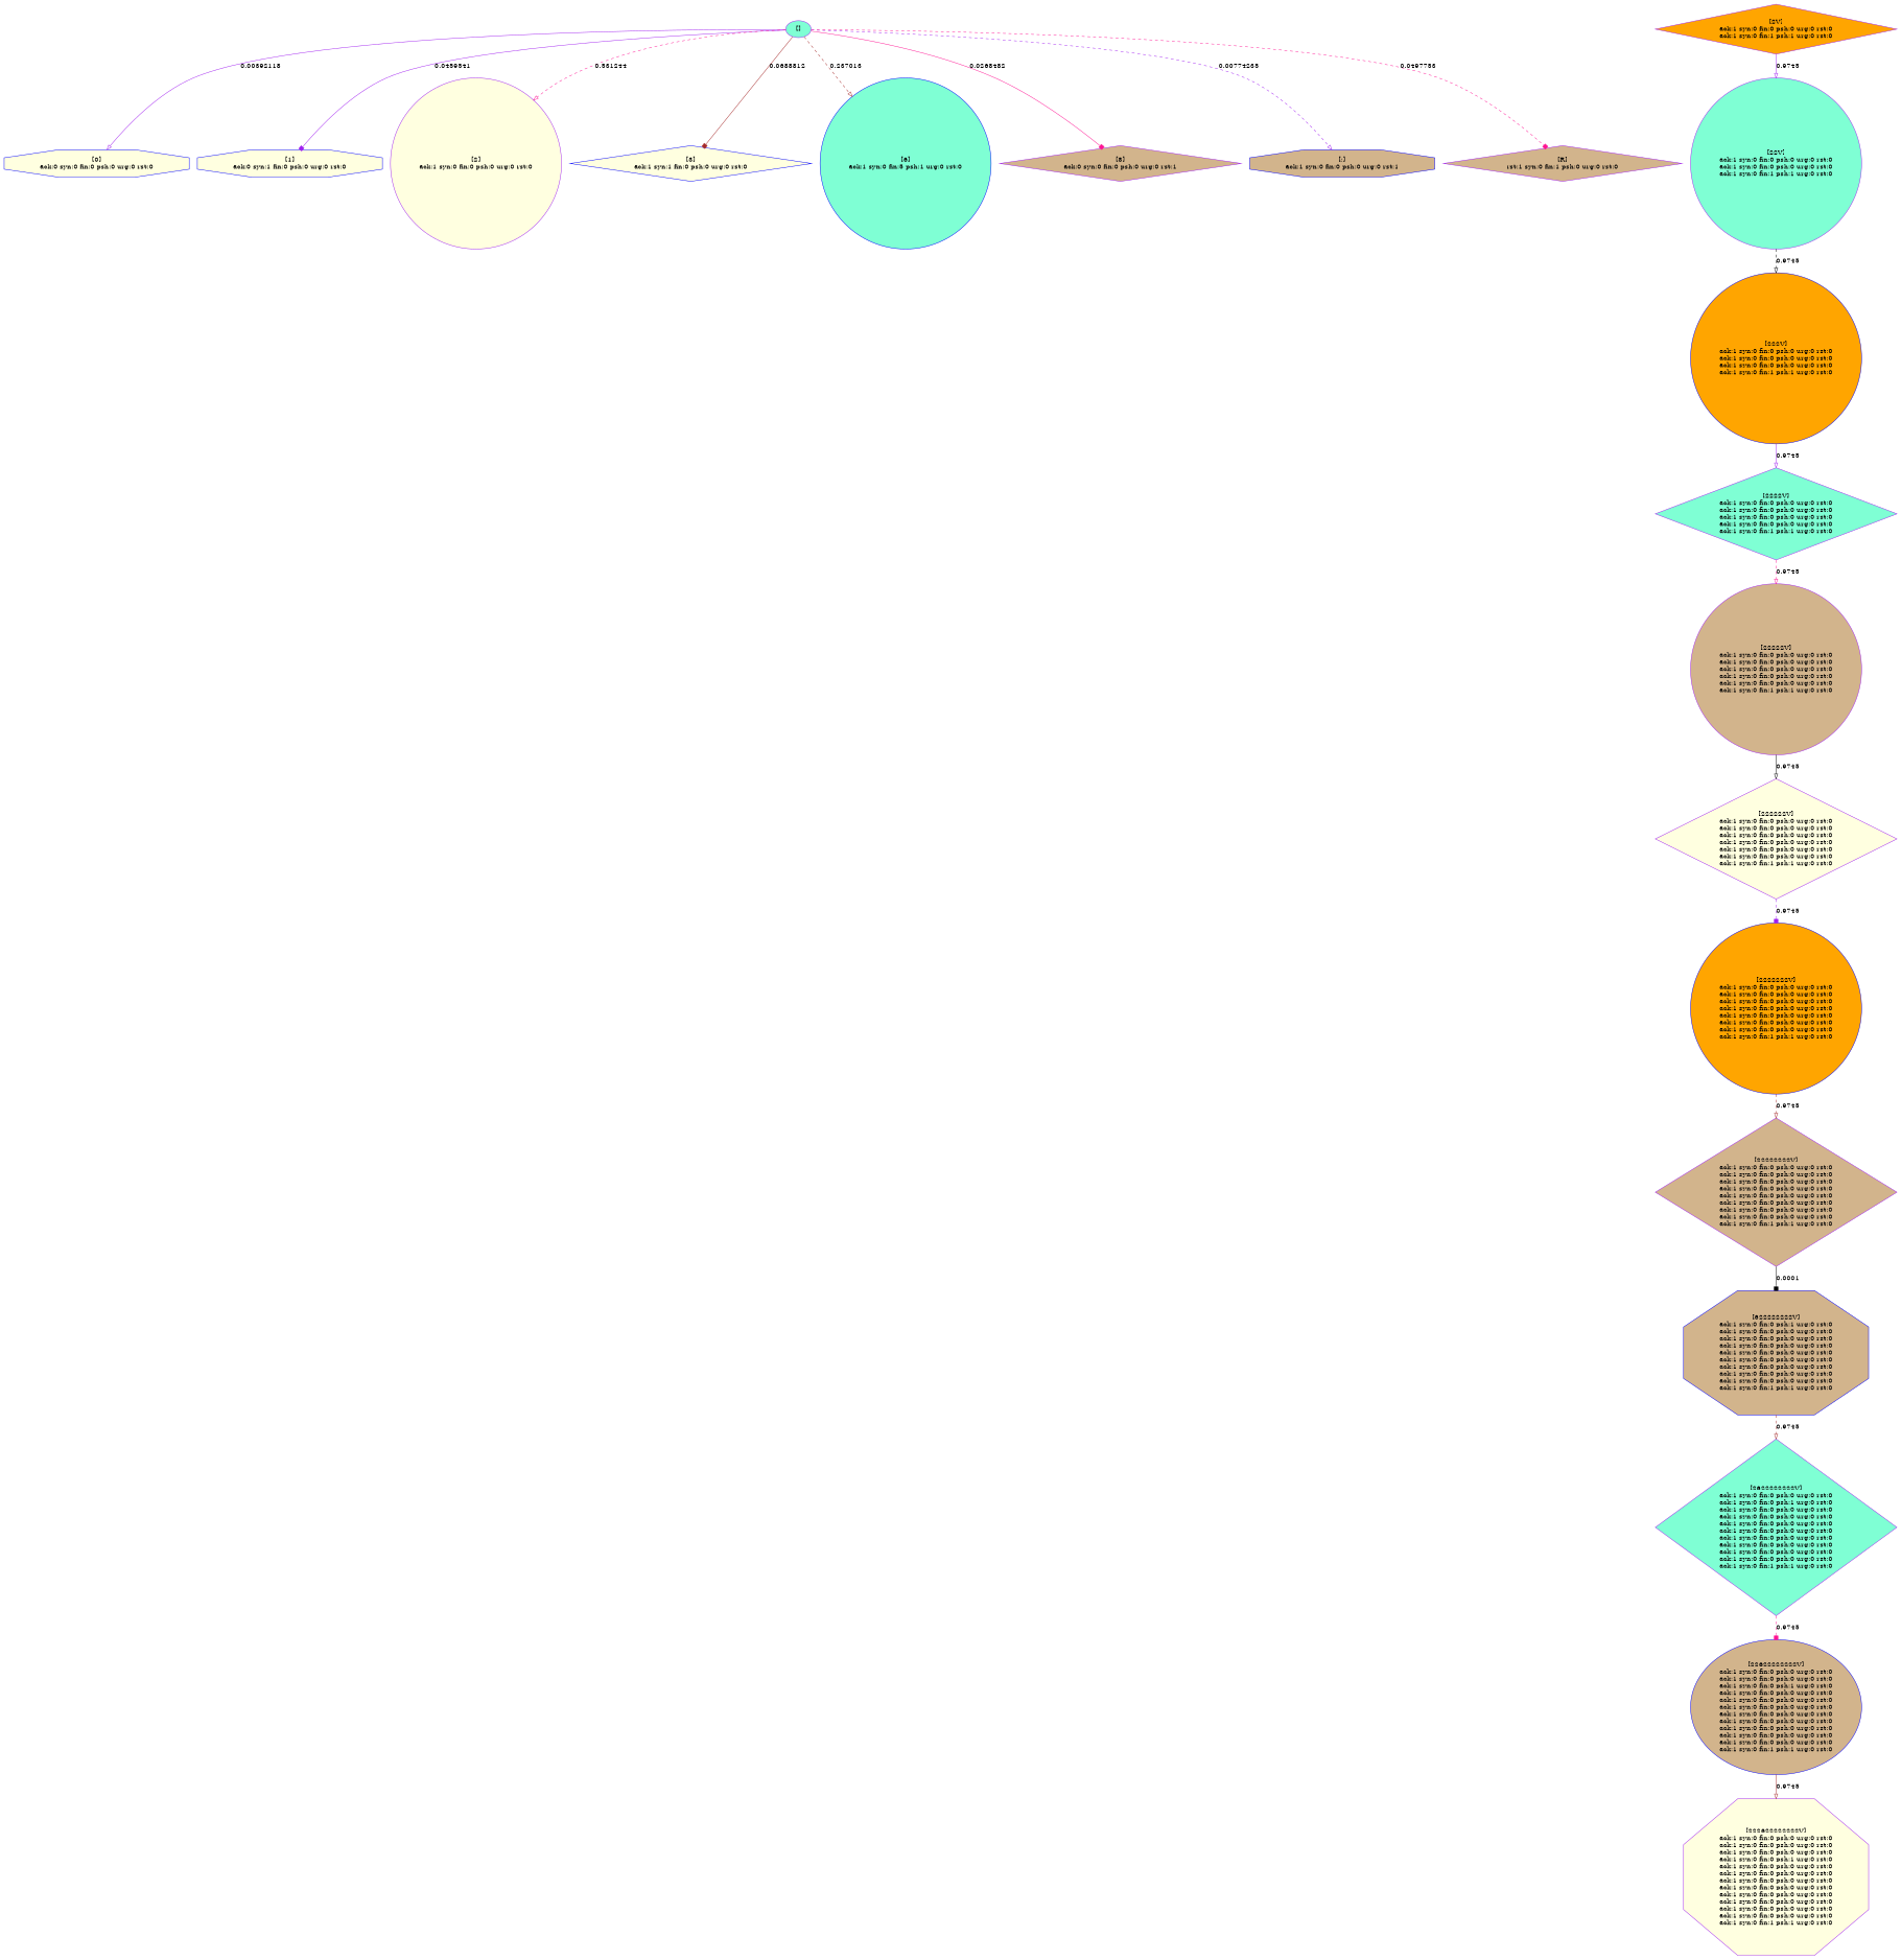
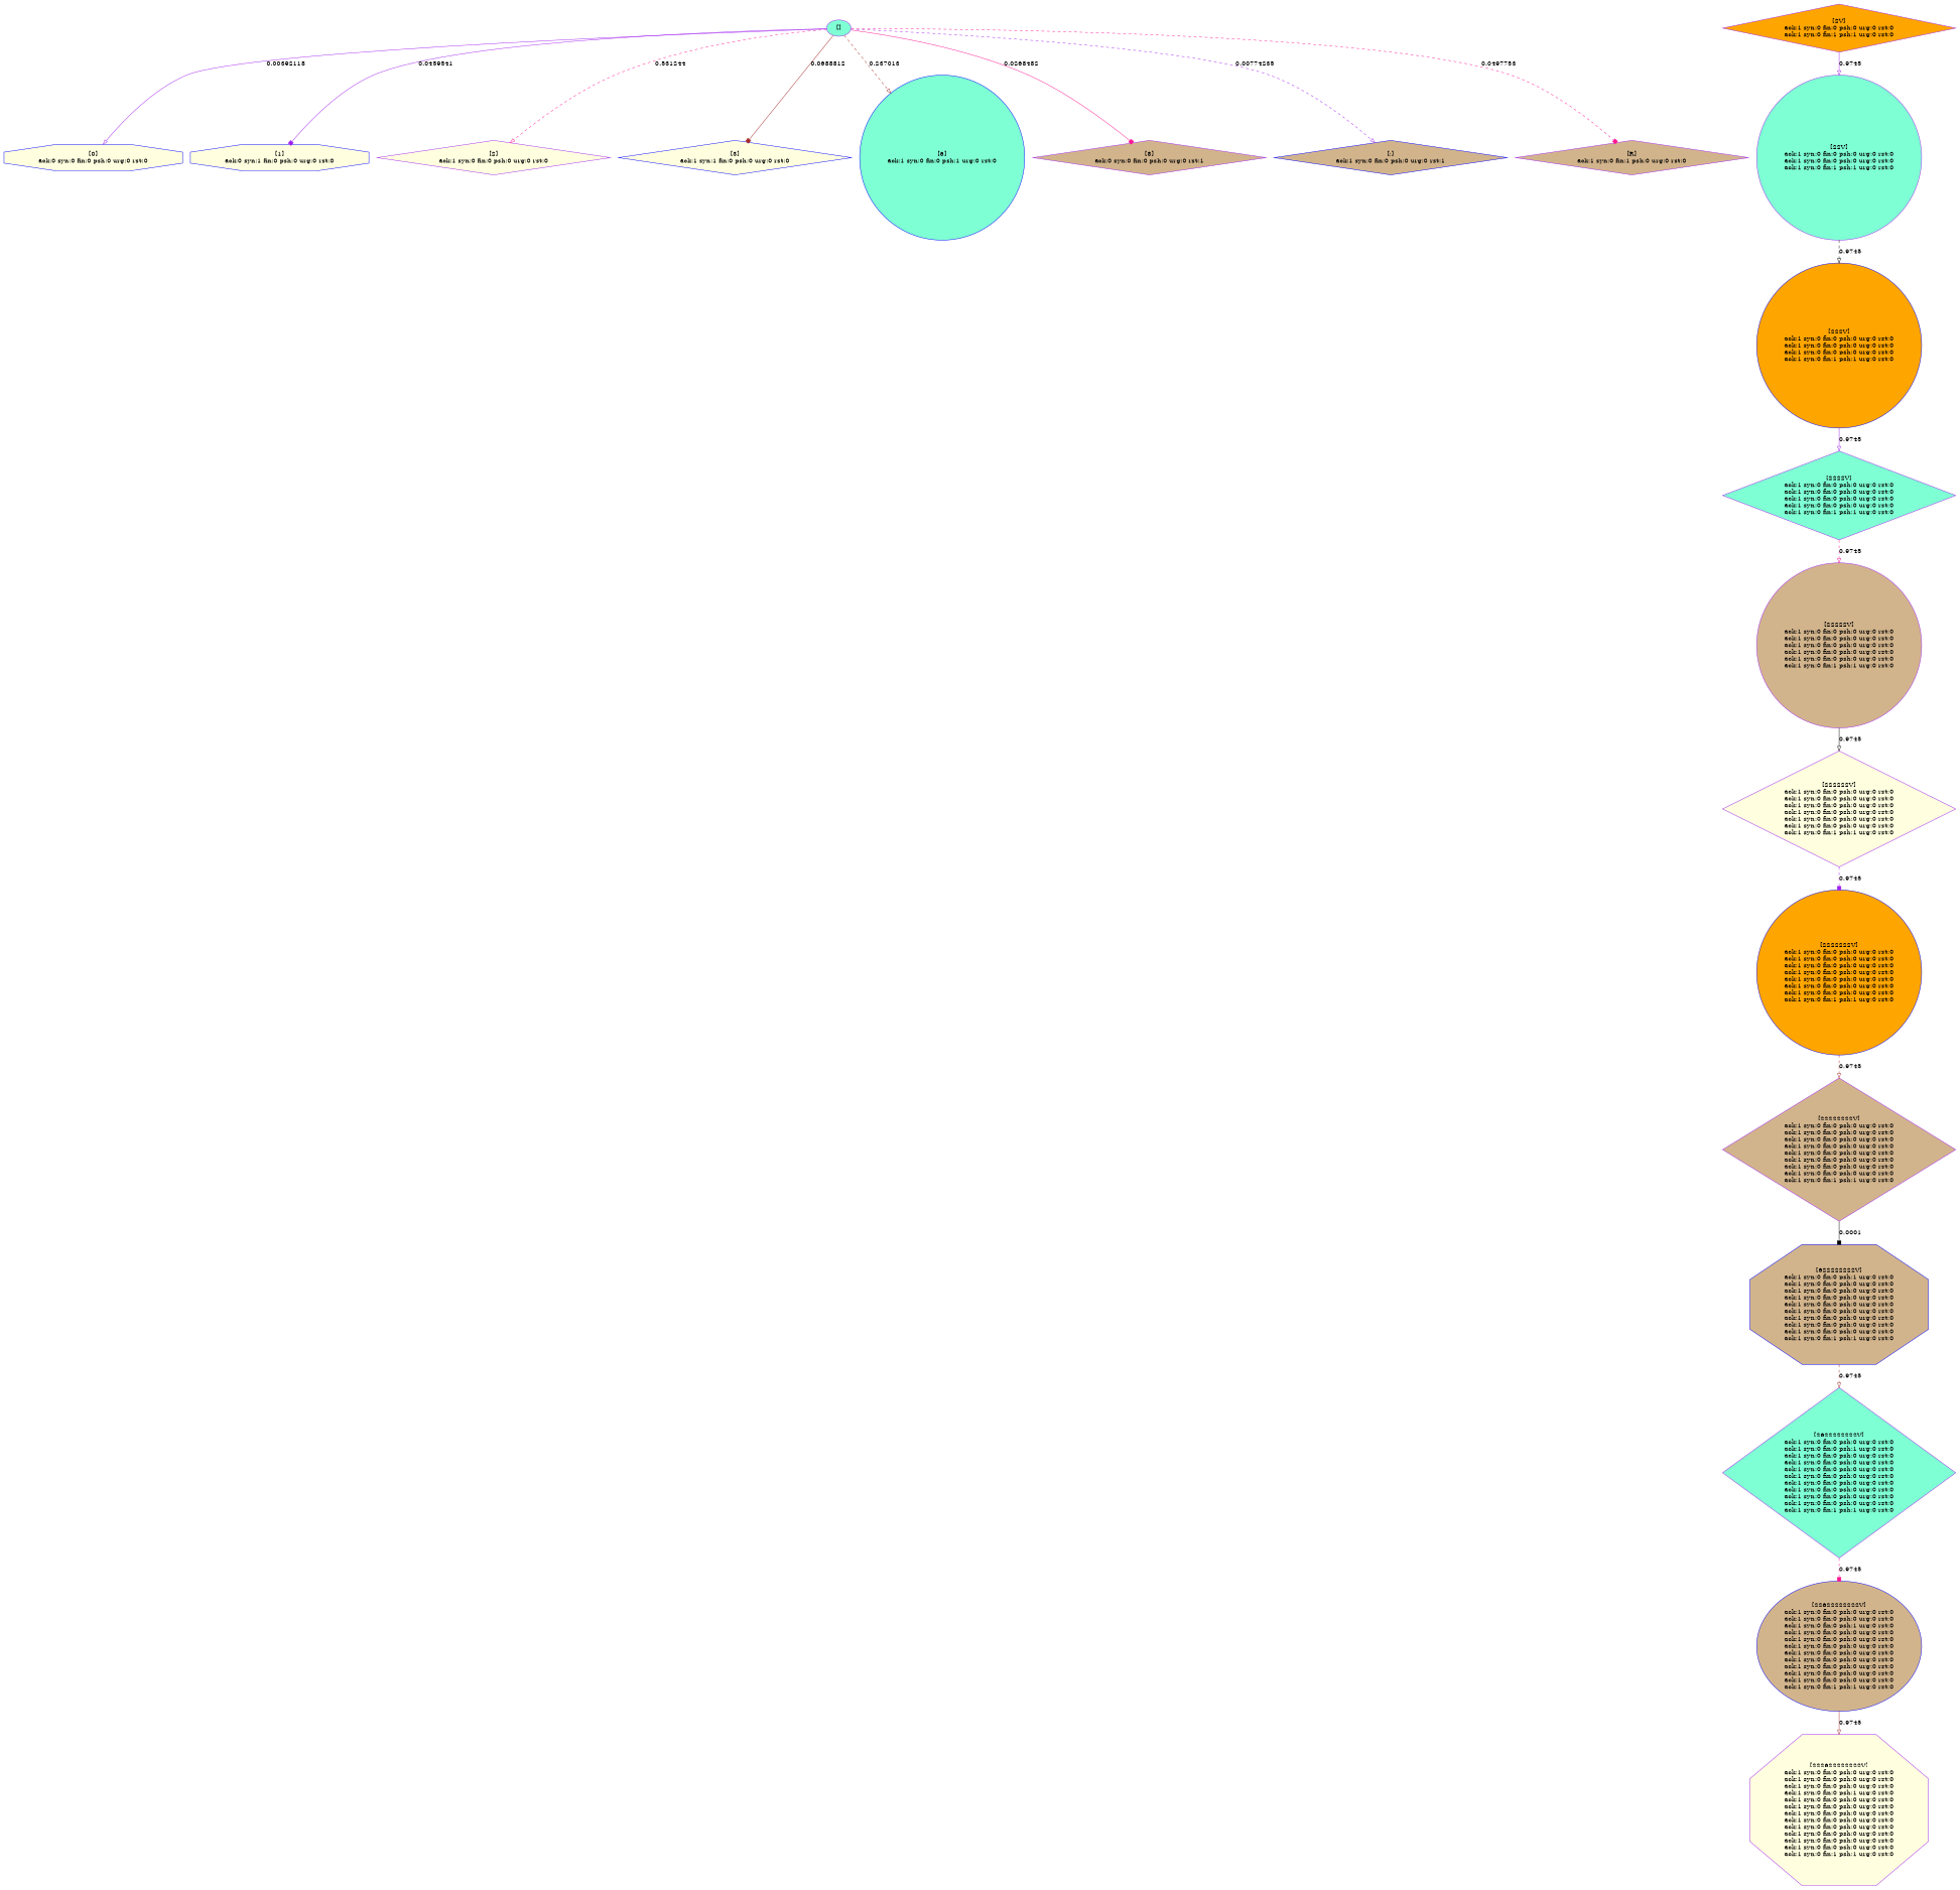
  digraph {
    fontname="DejaVu Serif"
    node [color=purple fillcolor=tan fontname="DejaVu Serif" shape=diamond style=filled]
    edge [arrowhead=onormal color=purple fontname="DejaVu Serif" style=dashed]
    n1 [fillcolor=aquamarine label="[]\n" shape=ellipse]
    n2 [color=blue fillcolor=lightyellow label="[0]\nack:0 syn:0 fin:0 psh:0 urg:0 rst:0\n" shape=octagon]
    n3 [color=blue fillcolor=lightyellow label="[1]\nack:0 syn:1 fin:0 psh:0 urg:0 rst:0\n" shape=octagon]
-   n4 [fillcolor=lightyellow label="[2]\nack:1 syn:0 fin:0 psh:0 urg:0 rst:0\n" shape=circle]
+   n4 [fillcolor=lightyellow label="[2]\nack:1 syn:0 fin:0 psh:0 urg:0 rst:0\n"]
    n5 [color=blue fillcolor=lightyellow label="[3]\nack:1 syn:1 fin:0 psh:0 urg:0 rst:0\n"]
-   n6 [color=blue fillcolor=aquamarine label="[6]\nack:1 syn:0 fin:5 psh:1 urg:0 rst:0\n" shape=circle]
+   n6 [color=blue fillcolor=aquamarine label="[6]\nack:1 syn:0 fin:0 psh:1 urg:0 rst:0\n" shape=circle]
    n7 [label="[8]\nack:0 syn:0 fin:0 psh:0 urg:0 rst:1\n"]
-   n8 [color=blue label="[:]\nack:1 syn:0 fin:0 psh:0 urg:0 rst:1\n" shape=octagon]
-   n9 [label="[R]\nrst:1 syn:0 fin:1 psh:0 urg:0 rst:0\n"]
+   n8 [color=blue label="[:]\nack:1 syn:0 fin:0 psh:0 urg:0 rst:1\n"]
+   n9 [label="[R]\nack:1 syn:0 fin:1 psh:0 urg:0 rst:0\n"]
    n10 [fillcolor=orange label="[2V]\nack:1 syn:0 fin:0 psh:0 urg:0 rst:0\nack:1 syn:0 fin:1 psh:1 urg:0 rst:0\n"]
    n11 [fillcolor=aquamarine label="[22V]\nack:1 syn:0 fin:0 psh:0 urg:0 rst:0\nack:1 syn:0 fin:0 psh:0 urg:0 rst:0\nack:1 syn:0 fin:1 psh:1 urg:0 rst:0\n" shape=circle]
    n12 [color=blue fillcolor=orange label="[222V]\nack:1 syn:0 fin:0 psh:0 urg:0 rst:0\nack:1 syn:0 fin:0 psh:0 urg:0 rst:0\nack:1 syn:0 fin:0 psh:0 urg:0 rst:0\nack:1 syn:0 fin:1 psh:1 urg:0 rst:0\n" shape=circle]
    n13 [fillcolor=aquamarine label="[2222V]\nack:1 syn:0 fin:0 psh:0 urg:0 rst:0\nack:1 syn:0 fin:0 psh:0 urg:0 rst:0\nack:1 syn:0 fin:0 psh:0 urg:0 rst:0\nack:1 syn:0 fin:0 psh:0 urg:0 rst:0\nack:1 syn:0 fin:1 psh:1 urg:0 rst:0\n"]
    n14 [label="[22222V]\nack:1 syn:0 fin:0 psh:0 urg:0 rst:0\nack:1 syn:0 fin:0 psh:0 urg:0 rst:0\nack:1 syn:0 fin:0 psh:0 urg:0 rst:0\nack:1 syn:0 fin:0 psh:0 urg:0 rst:0\nack:1 syn:0 fin:0 psh:0 urg:0 rst:0\nack:1 syn:0 fin:1 psh:1 urg:0 rst:0\n" shape=circle]
    n15 [fillcolor=lightyellow label="[222222V]\nack:1 syn:0 fin:0 psh:0 urg:0 rst:0\nack:1 syn:0 fin:0 psh:0 urg:0 rst:0\nack:1 syn:0 fin:0 psh:0 urg:0 rst:0\nack:1 syn:0 fin:0 psh:0 urg:0 rst:0\nack:1 syn:0 fin:0 psh:0 urg:0 rst:0\nack:1 syn:0 fin:0 psh:0 urg:0 rst:0\nack:1 syn:0 fin:1 psh:1 urg:0 rst:0\n"]
    n16 [color=blue fillcolor=orange label="[2222222V]\nack:1 syn:0 fin:0 psh:0 urg:0 rst:0\nack:1 syn:0 fin:0 psh:0 urg:0 rst:0\nack:1 syn:0 fin:0 psh:0 urg:0 rst:0\nack:1 syn:0 fin:0 psh:0 urg:0 rst:0\nack:1 syn:0 fin:0 psh:0 urg:0 rst:0\nack:1 syn:0 fin:0 psh:0 urg:0 rst:0\nack:1 syn:0 fin:0 psh:0 urg:0 rst:0\nack:1 syn:0 fin:1 psh:1 urg:0 rst:0\n" shape=circle]
    n17 [label="[22222222V]\nack:1 syn:0 fin:0 psh:0 urg:0 rst:0\nack:1 syn:0 fin:0 psh:0 urg:0 rst:0\nack:1 syn:0 fin:0 psh:0 urg:0 rst:0\nack:1 syn:0 fin:0 psh:0 urg:0 rst:0\nack:1 syn:0 fin:0 psh:0 urg:0 rst:0\nack:1 syn:0 fin:0 psh:0 urg:0 rst:0\nack:1 syn:0 fin:0 psh:0 urg:0 rst:0\nack:1 syn:0 fin:0 psh:0 urg:0 rst:0\nack:1 syn:0 fin:1 psh:1 urg:0 rst:0\n"]
    n18 [color=blue label="[622222222V]\nack:1 syn:0 fin:0 psh:1 urg:0 rst:0\nack:1 syn:0 fin:0 psh:0 urg:0 rst:0\nack:1 syn:0 fin:0 psh:0 urg:0 rst:0\nack:1 syn:0 fin:0 psh:0 urg:0 rst:0\nack:1 syn:0 fin:0 psh:0 urg:0 rst:0\nack:1 syn:0 fin:0 psh:0 urg:0 rst:0\nack:1 syn:0 fin:0 psh:0 urg:0 rst:0\nack:1 syn:0 fin:0 psh:0 urg:0 rst:0\nack:1 syn:0 fin:0 psh:0 urg:0 rst:0\nack:1 syn:0 fin:1 psh:1 urg:0 rst:0\n" shape=octagon]
    n19 [fillcolor=aquamarine label="[2622222222V]\nack:1 syn:0 fin:0 psh:0 urg:0 rst:0\nack:1 syn:0 fin:0 psh:1 urg:0 rst:0\nack:1 syn:0 fin:0 psh:0 urg:0 rst:0\nack:1 syn:0 fin:0 psh:0 urg:0 rst:0\nack:1 syn:0 fin:0 psh:0 urg:0 rst:0\nack:1 syn:0 fin:0 psh:0 urg:0 rst:0\nack:1 syn:0 fin:0 psh:0 urg:0 rst:0\nack:1 syn:0 fin:0 psh:0 urg:0 rst:0\nack:1 syn:0 fin:0 psh:0 urg:0 rst:0\nack:1 syn:0 fin:0 psh:0 urg:0 rst:0\nack:1 syn:0 fin:1 psh:1 urg:0 rst:0\n"]
    n20 [color=blue label="[22622222222V]\nack:1 syn:0 fin:0 psh:0 urg:0 rst:0\nack:1 syn:0 fin:0 psh:0 urg:0 rst:0\nack:1 syn:0 fin:0 psh:1 urg:0 rst:0\nack:1 syn:0 fin:0 psh:0 urg:0 rst:0\nack:1 syn:0 fin:0 psh:0 urg:0 rst:0\nack:1 syn:0 fin:0 psh:0 urg:0 rst:0\nack:1 syn:0 fin:0 psh:0 urg:0 rst:0\nack:1 syn:0 fin:0 psh:0 urg:0 rst:0\nack:1 syn:0 fin:0 psh:0 urg:0 rst:0\nack:1 syn:0 fin:0 psh:0 urg:0 rst:0\nack:1 syn:0 fin:0 psh:0 urg:0 rst:0\nack:1 syn:0 fin:1 psh:1 urg:0 rst:0\n" shape=ellipse]
    n21 [fillcolor=lightyellow label="[222622222222V]\nack:1 syn:0 fin:0 psh:0 urg:0 rst:0\nack:1 syn:0 fin:0 psh:0 urg:0 rst:0\nack:1 syn:0 fin:0 psh:0 urg:0 rst:0\nack:1 syn:0 fin:0 psh:1 urg:0 rst:0\nack:1 syn:0 fin:0 psh:0 urg:0 rst:0\nack:1 syn:0 fin:0 psh:0 urg:0 rst:0\nack:1 syn:0 fin:0 psh:0 urg:0 rst:0\nack:1 syn:0 fin:0 psh:0 urg:0 rst:0\nack:1 syn:0 fin:0 psh:0 urg:0 rst:0\nack:1 syn:0 fin:0 psh:0 urg:0 rst:0\nack:1 syn:0 fin:0 psh:0 urg:0 rst:0\nack:1 syn:0 fin:0 psh:0 urg:0 rst:0\nack:1 syn:0 fin:1 psh:1 urg:0 rst:0\n" shape=octagon]
    n1 -> n2 [label=0.00392118 style=solid]
    n1 -> n3 [arrowhead=box label=0.0459541 style=solid]
    n1 -> n4 [color=deeppink label=0.531244]
    n1 -> n5 [arrowhead=box color=brown label=0.0688812 style=solid]
    n1 -> n6 [color=brown label=0.237013]
    n1 -> n7 [arrowhead=box color=deeppink label=0.0268482 style=solid]
    n1 -> n8 [label=0.00774235]
    n1 -> n9 [arrowhead=box color=deeppink label=0.0497753]
    n10 -> n11 [label=0.9745 style=solid]
    n11 -> n12 [color=black label=0.9745]
    n12 -> n13 [label=0.9745 style=solid]
    n13 -> n14 [color=deeppink label=0.9745]
    n14 -> n15 [color=black label=0.9745 style=solid]
    n15 -> n16 [arrowhead=box label=0.9745]
    n16 -> n17 [color=brown label=0.9745]
    n17 -> n18 [arrowhead=box color=black label=0.0001 style=solid]
    n18 -> n19 [color=brown label=0.9745]
    n19 -> n20 [arrowhead=box color=deeppink label=0.9745]
    n20 -> n21 [color=brown label=0.9745 style=solid]
  }
